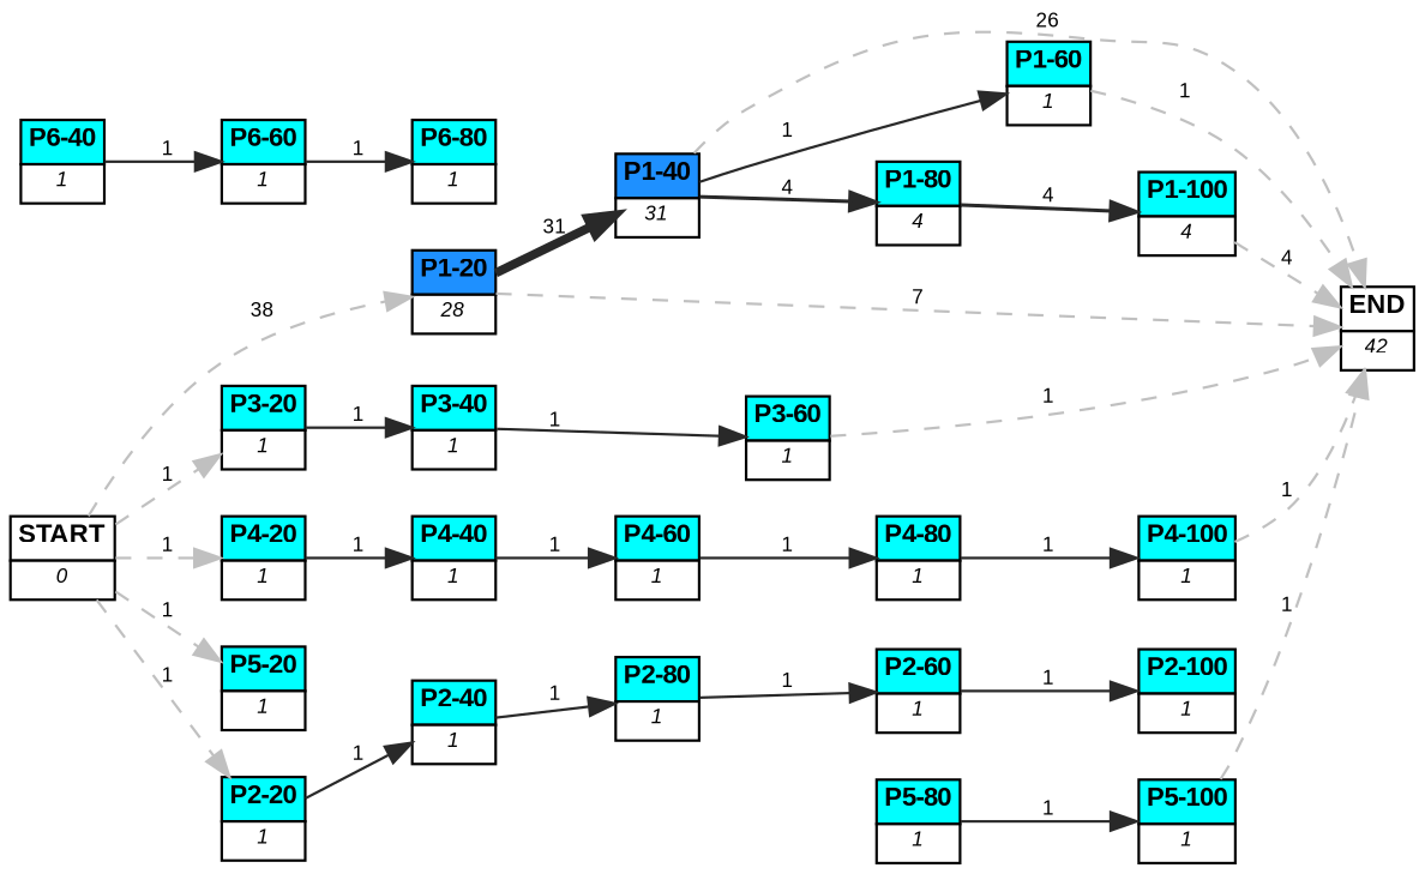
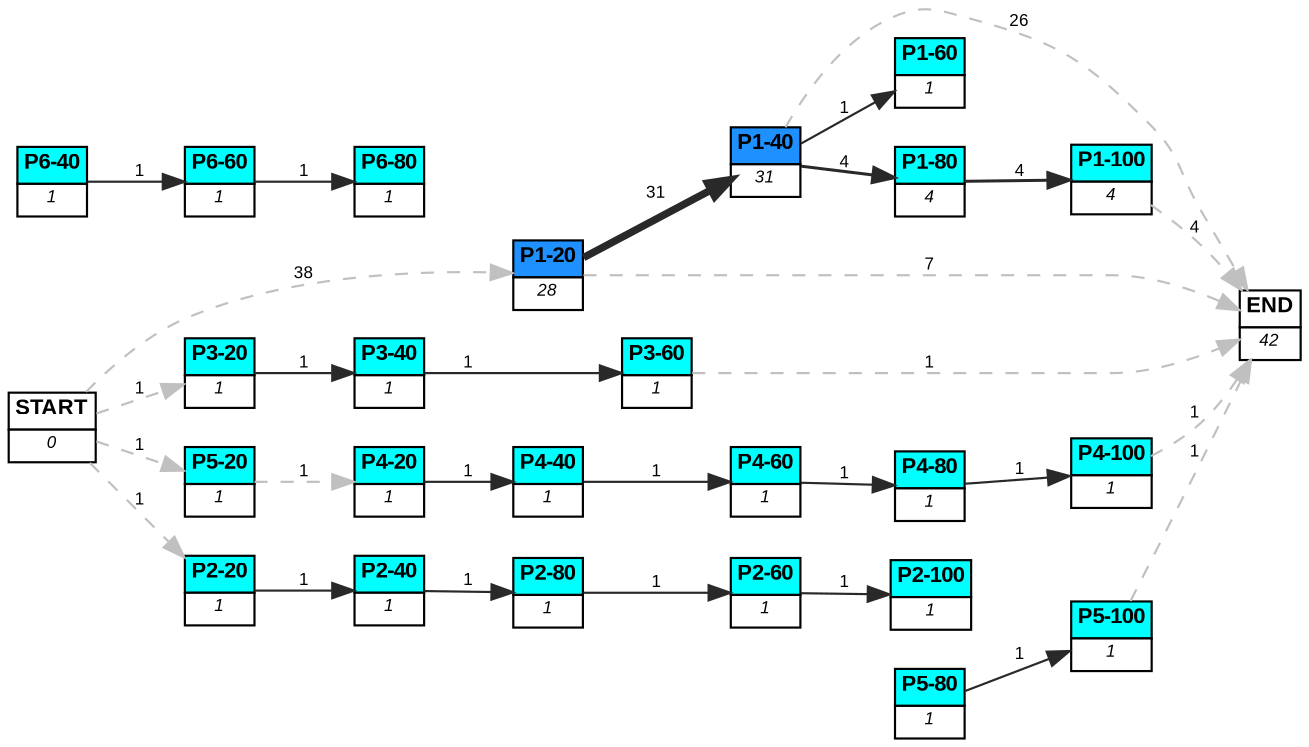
  digraph {
    rankdir=LR
    node [shape=plain]
    edge [color=grey16 fontname=Arial fontsize=8 labelfloat=false penwidth=1]
    n1 [label=<<table border="0" cellborder="1" cellspacing="0"><tr><td bgcolor="dodgerblue"><FONT face="Arial" POINT-SIZE="10"><b>P1-20</b></FONT></td></tr><tr><td bgcolor="white"><FONT face="Arial" POINT-SIZE="8"><i>28</i></FONT></td></tr></table>>]
    n2 [label=<<table border="0" cellborder="1" cellspacing="0"><tr><td bgcolor="dodgerblue"><FONT face="Arial" POINT-SIZE="10"><b>P1-40</b></FONT></td></tr><tr><td bgcolor="white"><FONT face="Arial" POINT-SIZE="8"><i>31</i></FONT></td></tr></table>>]
    n3 [label=<<table border="0" cellborder="1" cellspacing="0"><tr><td bgcolor="white"><FONT face="Arial" POINT-SIZE="10"><b>END</b></FONT></td></tr><tr><td bgcolor="white"><FONT face="Arial" POINT-SIZE="8"><i>42</i></FONT></td></tr></table>>]
    n4 [label=<<table border="0" cellborder="1" cellspacing="0"><tr><td bgcolor="aqua"><FONT face="Arial" POINT-SIZE="10"><b>P1-60</b></FONT></td></tr><tr><td bgcolor="white"><FONT face="Arial" POINT-SIZE="8"><i>1</i></FONT></td></tr></table>>]
    n5 [label=<<table border="0" cellborder="1" cellspacing="0"><tr><td bgcolor="aqua"><FONT face="Arial" POINT-SIZE="10"><b>P1-80</b></FONT></td></tr><tr><td bgcolor="white"><FONT face="Arial" POINT-SIZE="8"><i>4</i></FONT></td></tr></table>>]
    n6 [label=<<table border="0" cellborder="1" cellspacing="0"><tr><td bgcolor="aqua"><FONT face="Arial" POINT-SIZE="10"><b>P1-100</b></FONT></td></tr><tr><td bgcolor="white"><FONT face="Arial" POINT-SIZE="8"><i>4</i></FONT></td></tr></table>>]
    n7 [label=<<table border="0" cellborder="1" cellspacing="0"><tr><td bgcolor="aqua"><FONT face="Arial" POINT-SIZE="10"><b>P3-20</b></FONT></td></tr><tr><td bgcolor="white"><FONT face="Arial" POINT-SIZE="8"><i>1</i></FONT></td></tr></table>>]
    n8 [label=<<table border="0" cellborder="1" cellspacing="0"><tr><td bgcolor="aqua"><FONT face="Arial" POINT-SIZE="10"><b>P3-40</b></FONT></td></tr><tr><td bgcolor="white"><FONT face="Arial" POINT-SIZE="8"><i>1</i></FONT></td></tr></table>>]
    n9 [label=<<table border="0" cellborder="1" cellspacing="0"><tr><td bgcolor="aqua"><FONT face="Arial" POINT-SIZE="10"><b>P3-60</b></FONT></td></tr><tr><td bgcolor="white"><FONT face="Arial" POINT-SIZE="8"><i>1</i></FONT></td></tr></table>>]
    n10 [label=<<table border="0" cellborder="1" cellspacing="0"><tr><td bgcolor="aqua"><FONT face="Arial" POINT-SIZE="10"><b>P4-20</b></FONT></td></tr><tr><td bgcolor="white"><FONT face="Arial" POINT-SIZE="8"><i>1</i></FONT></td></tr></table>>]
    n11 [label=<<table border="0" cellborder="1" cellspacing="0"><tr><td bgcolor="aqua"><FONT face="Arial" POINT-SIZE="10"><b>P4-40</b></FONT></td></tr><tr><td bgcolor="white"><FONT face="Arial" POINT-SIZE="8"><i>1</i></FONT></td></tr></table>>]
    n12 [label=<<table border="0" cellborder="1" cellspacing="0"><tr><td bgcolor="aqua"><FONT face="Arial" POINT-SIZE="10"><b>P4-60</b></FONT></td></tr><tr><td bgcolor="white"><FONT face="Arial" POINT-SIZE="8"><i>1</i></FONT></td></tr></table>>]
    n13 [label=<<table border="0" cellborder="1" cellspacing="0"><tr><td bgcolor="aqua"><FONT face="Arial" POINT-SIZE="10"><b>P4-80</b></FONT></td></tr><tr><td bgcolor="white"><FONT face="Arial" POINT-SIZE="8"><i>1</i></FONT></td></tr></table>>]
    n14 [label=<<table border="0" cellborder="1" cellspacing="0"><tr><td bgcolor="aqua"><FONT face="Arial" POINT-SIZE="10"><b>P4-100</b></FONT></td></tr><tr><td bgcolor="white"><FONT face="Arial" POINT-SIZE="8"><i>1</i></FONT></td></tr></table>>]
    n15 [label=<<table border="0" cellborder="1" cellspacing="0"><tr><td bgcolor="aqua"><FONT face="Arial" POINT-SIZE="10"><b>P5-20</b></FONT></td></tr><tr><td bgcolor="white"><FONT face="Arial" POINT-SIZE="8"><i>1</i></FONT></td></tr></table>>]
    n16 [label=<<table border="0" cellborder="1" cellspacing="0"><tr><td bgcolor="aqua"><FONT face="Arial" POINT-SIZE="10"><b>P5-80</b></FONT></td></tr><tr><td bgcolor="white"><FONT face="Arial" POINT-SIZE="8"><i>1</i></FONT></td></tr></table>>]
    n17 [label=<<table border="0" cellborder="1" cellspacing="0"><tr><td bgcolor="aqua"><FONT face="Arial" POINT-SIZE="10"><b>P5-100</b></FONT></td></tr><tr><td bgcolor="white"><FONT face="Arial" POINT-SIZE="8"><i>1</i></FONT></td></tr></table>>]
    n18 [label=<<table border="0" cellborder="1" cellspacing="0"><tr><td bgcolor="aqua"><FONT face="Arial" POINT-SIZE="10"><b>P6-40</b></FONT></td></tr><tr><td bgcolor="white"><FONT face="Arial" POINT-SIZE="8"><i>1</i></FONT></td></tr></table>>]
    n19 [label=<<table border="0" cellborder="1" cellspacing="0"><tr><td bgcolor="aqua"><FONT face="Arial" POINT-SIZE="10"><b>P6-60</b></FONT></td></tr><tr><td bgcolor="white"><FONT face="Arial" POINT-SIZE="8"><i>1</i></FONT></td></tr></table>>]
    n20 [label=<<table border="0" cellborder="1" cellspacing="0"><tr><td bgcolor="aqua"><FONT face="Arial" POINT-SIZE="10"><b>P6-80</b></FONT></td></tr><tr><td bgcolor="white"><FONT face="Arial" POINT-SIZE="8"><i>1</i></FONT></td></tr></table>>]
    n21 [label=<<table border="0" cellborder="1" cellspacing="0"><tr><td bgcolor="aqua"><FONT face="Arial" POINT-SIZE="10"><b>P2-20</b></FONT></td></tr><tr><td bgcolor="white"><FONT face="Arial" POINT-SIZE="8"><i>1</i></FONT></td></tr></table>>]
    n22 [label=<<table border="0" cellborder="1" cellspacing="0"><tr><td bgcolor="aqua"><FONT face="Arial" POINT-SIZE="10"><b>P2-40</b></FONT></td></tr><tr><td bgcolor="white"><FONT face="Arial" POINT-SIZE="8"><i>1</i></FONT></td></tr></table>>]
    n23 [label=<<table border="0" cellborder="1" cellspacing="0"><tr><td bgcolor="aqua"><FONT face="Arial" POINT-SIZE="10"><b>P2-80</b></FONT></td></tr><tr><td bgcolor="white"><FONT face="Arial" POINT-SIZE="8"><i>1</i></FONT></td></tr></table>>]
    n24 [label=<<table border="0" cellborder="1" cellspacing="0"><tr><td bgcolor="aqua"><FONT face="Arial" POINT-SIZE="10"><b>P2-60</b></FONT></td></tr><tr><td bgcolor="white"><FONT face="Arial" POINT-SIZE="8"><i>1</i></FONT></td></tr></table>>]
    n25 [label=<<table border="0" cellborder="1" cellspacing="0"><tr><td bgcolor="aqua"><FONT face="Arial" POINT-SIZE="10"><b>P2-100</b></FONT></td></tr><tr><td bgcolor="white"><FONT face="Arial" POINT-SIZE="8"><i>1</i></FONT></td></tr></table>>]
    n26 [label=<<table border="0" cellborder="1" cellspacing="0"><tr><td bgcolor="white"><FONT face="Arial" POINT-SIZE="10"><b>START</b></FONT></td></tr><tr><td bgcolor="white"><FONT face="Arial" POINT-SIZE="8"><i>0</i></FONT></td></tr></table>>]
    n1 -> n2 [label=31 penwidth=3.4339872044851463]
    n1 -> n3 [color=grey label=7 style=dashed penwidth=""]
    n2 -> n3 [color=grey label=26 style=dashed penwidth=""]
    n2 -> n4 [label=1]
    n2 -> n5 [label=4 penwidth=1.3862943611198906]
-   n4 -> n3 [color=grey label=1 style=dashed penwidth=""]
    n5 -> n6 [label=4 penwidth=1.3862943611198906]
    n6 -> n3 [color=grey label=4 style=dashed penwidth=""]
    n7 -> n8 [label=1]
    n8 -> n9 [label=1]
    n9 -> n3 [color=grey label=1 style=dashed penwidth=""]
    n10 -> n11 [label=1]
    n11 -> n12 [label=1]
    n12 -> n13 [label=1]
    n13 -> n14 [label=1]
    n14 -> n3 [color=grey label=1 style=dashed penwidth=""]
    n16 -> n17 [label=1]
    n17 -> n3 [color=grey label=1 style=dashed penwidth=""]
    n18 -> n19 [label=1]
    n19 -> n20 [label=1]
    n21 -> n22 [label=1]
    n22 -> n23 [label=1]
    n23 -> n24 [label=1]
    n24 -> n25 [label=1]
    n26 -> n1 [color=grey label=38 style=dashed penwidth=""]
    n26 -> n7 [color=grey label=1 style=dashed penwidth=""]
-   n26 -> n10 [color=grey label=1 style=dashed penwidth=""]
+   n15 -> n10 [color=grey label=1 style=dashed penwidth=""]
    n26 -> n15 [color=grey label=1 style=dashed penwidth=""]
    n26 -> n21 [color=grey label=1 style=dashed penwidth=""]
  }
